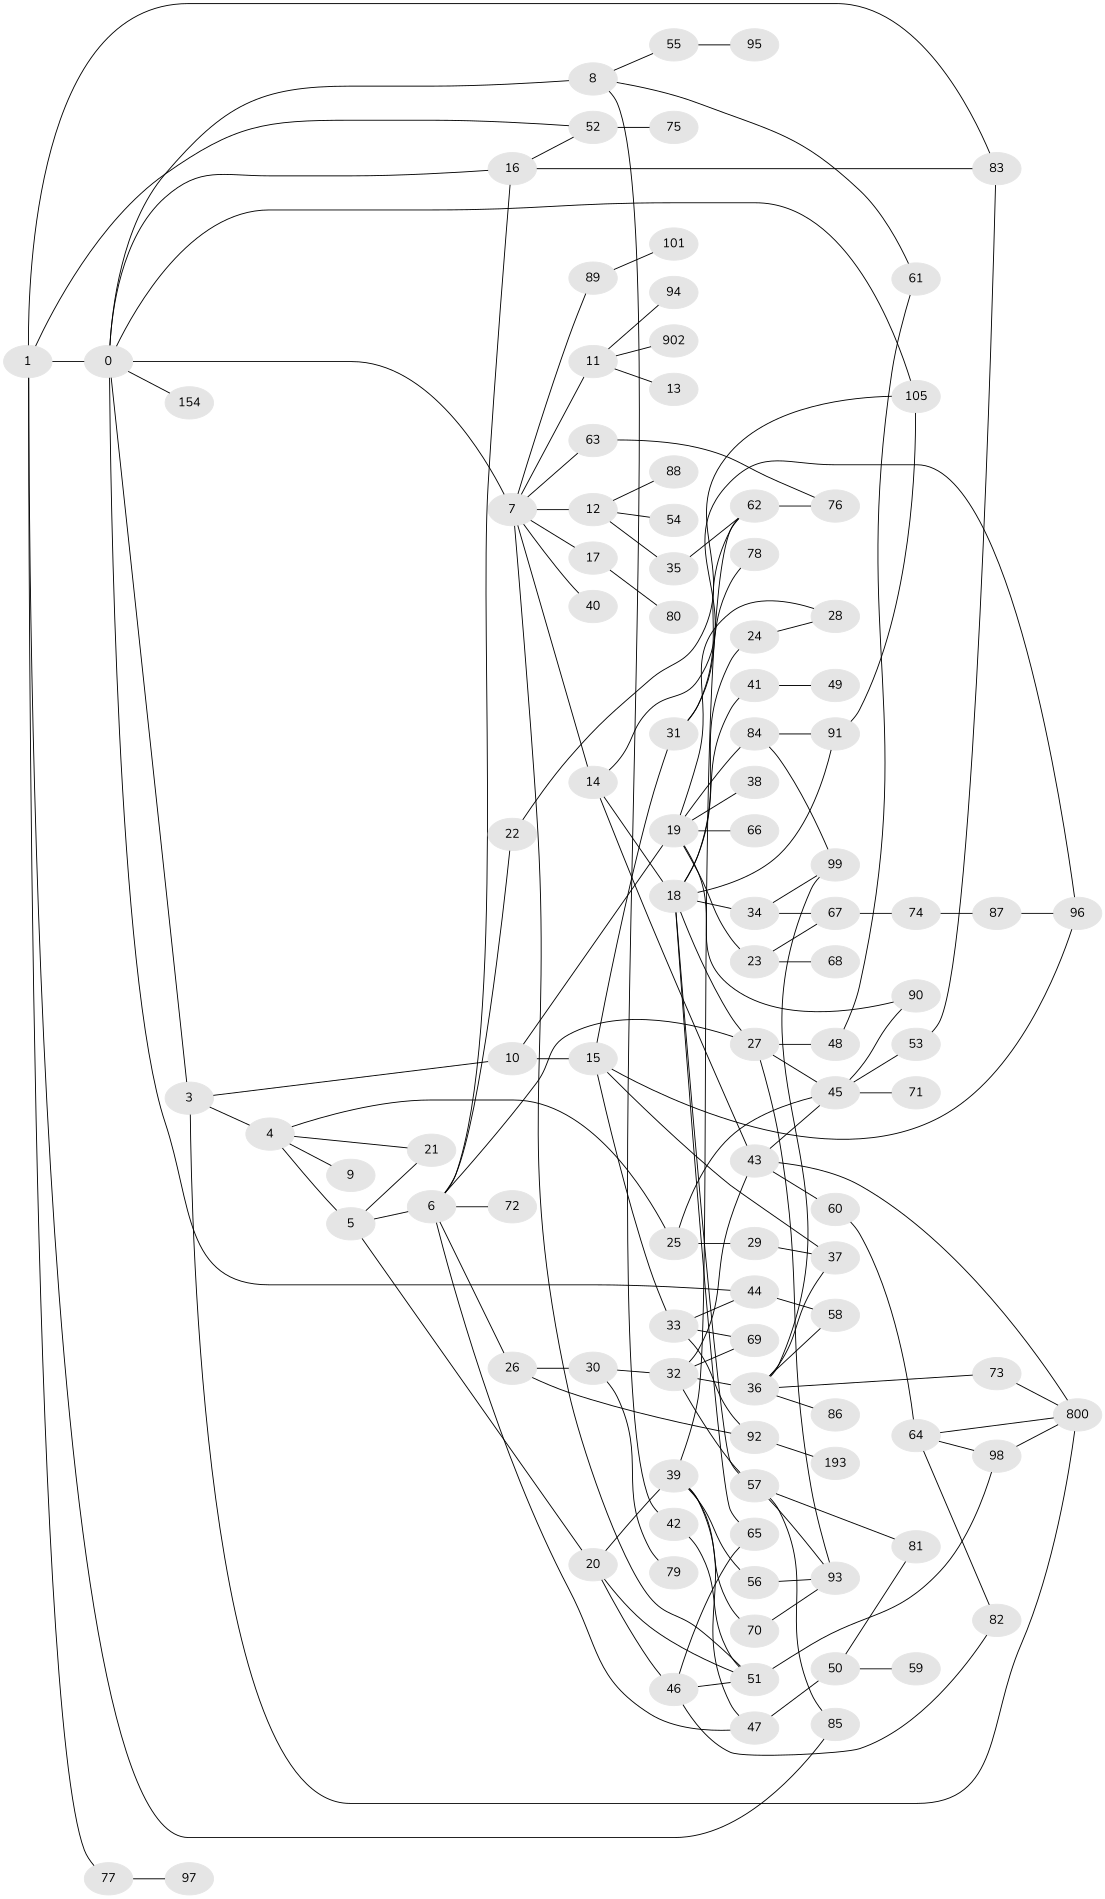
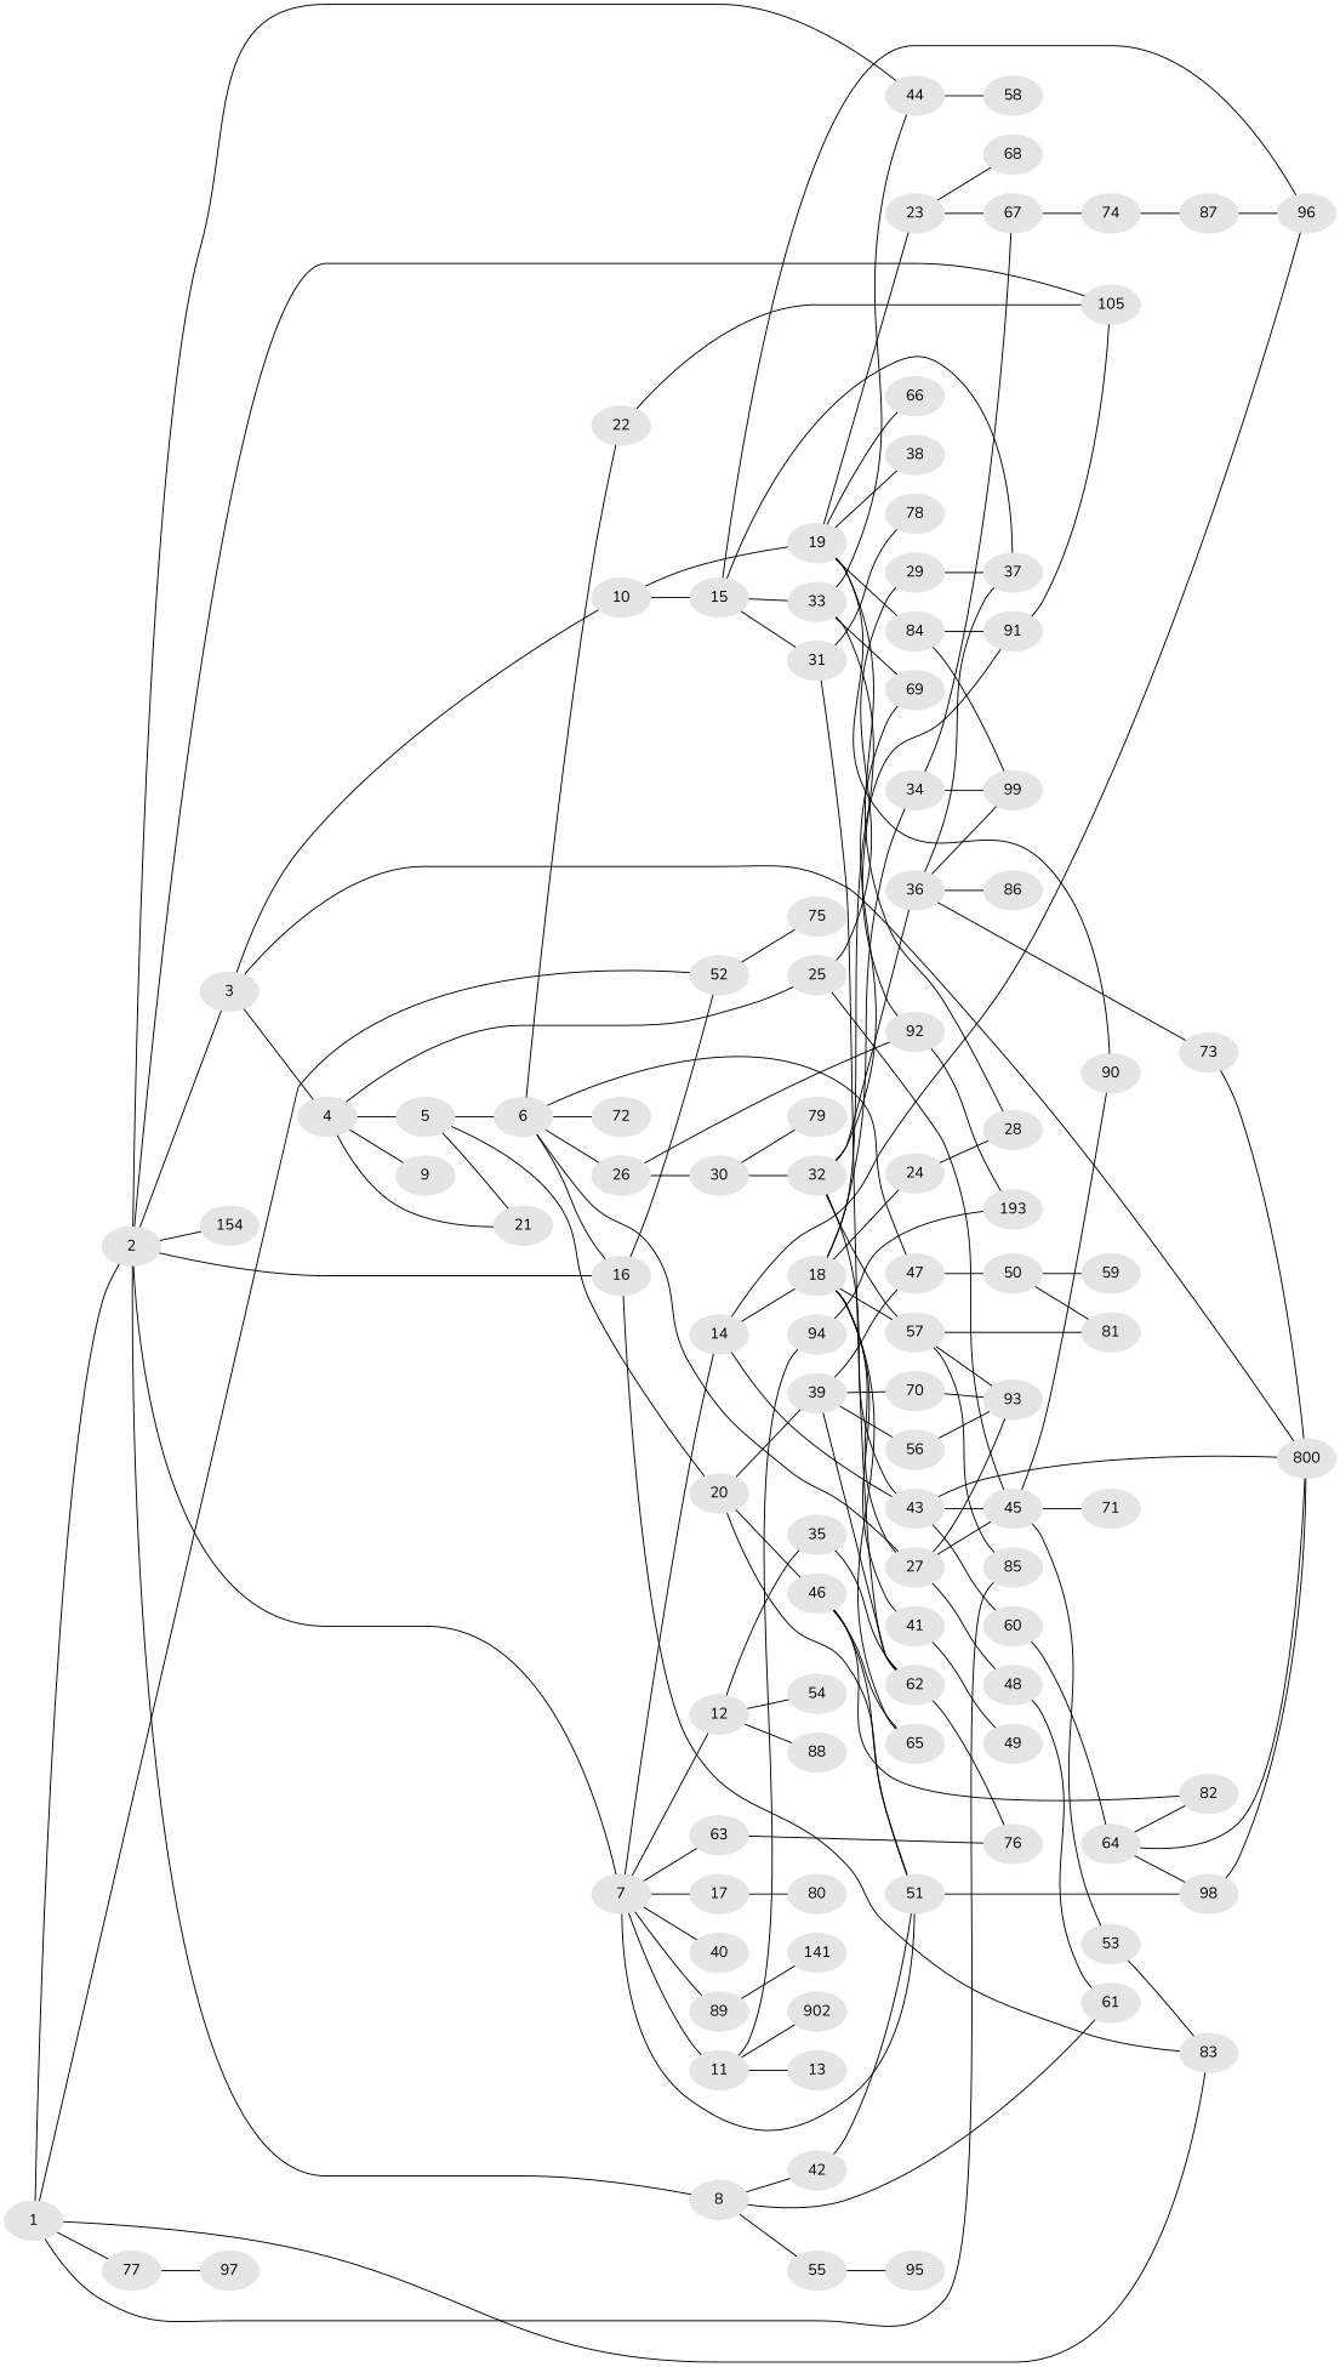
  graph {
    fontname=Nunito
    rankdir=LR
    node [color=gray90 fontname=Nunito style=filled]
    edge [fontname=Nunito]
    1
-   2 [label=0]
+   2
    52
    77
    83
    85
    3
    7
    8
    16
    44
    n12 [label=154]
    105
    75
    97
    4
    10
    n18 [label=800]
    11
    12
    14
    17
    40
    51
    63
    89
    42
    55
    61
    58
    5
    9
    21
    25
    15
    19
    6
    20
    29
    45
    22
    26
    27
    47
    72
    39
    46
    30
    92
    48
    93
    50
    13
    94
    n55 [label=902]
    35
    54
    88
    18
    43
    96
    80
    98
    76
-   101
+   101 [label=141]
    95
    31
    33
    37
    23
    28
    38
    66
    84
    90
    n76 [label=193]
    62
    24
    34
    41
    57
    65
    91
    60
    78
    69
    67
    99
    49
    81
    68
    56
    70
    82
    74
    53
    71
    32
    79
    36
    73
    86
    64
    59
    87
    1 -- 2
    1 -- 52
    1 -- 77
    1 -- 83
    1 -- 85
    2 -- 3
    2 -- 7
    2 -- 8
    2 -- 16
    2 -- 44
    2 -- n12
    2 -- 105
    52 -- 75
    77 -- 97
    3 -- 4
    3 -- 10
    3 -- n18
    7 -- 11
    7 -- 12
    7 -- 14
    7 -- 17
    7 -- 40
    7 -- 51
    7 -- 63
    7 -- 89
    8 -- 42
    8 -- 55
    8 -- 61
    16 -- 52
    16 -- 83
    44 -- 58
    4 -- 5
    4 -- 9
    4 -- 21
    4 -- 25
    10 -- 15
    10 -- 19
    11 -- 13
    11 -- 94
    11 -- n55
    12 -- 35
    12 -- 54
    12 -- 88
    14 -- 18
    14 -- 43
    14 -- 96
    17 -- 80
    51 -- 98
    63 -- 76
    89 -- 101
    42 -- 51
    55 -- 95
    5 -- 21
    5 -- 6
    5 -- 20
    25 -- 29
    25 -- 45
    15 -- 96
    15 -- 31
    15 -- 33
    15 -- 37
    19 -- 23
    19 -- 28
    19 -- 38
    19 -- 66
    19 -- 84
    19 -- 90
    6 -- 16
    6 -- 22
    6 -- 26
    6 -- 27
    6 -- 47
    6 -- 72
    20 -- 51
    20 -- 39
    20 -- 46
    29 -- 37
    45 -- 90
    45 -- 53
    45 -- 71
    22 -- 105
    26 -- 30
    26 -- 92
    27 -- 45
    27 -- 48
    27 -- 93
    47 -- 50
    39 -- 47
    39 -- 62
    39 -- 56
    39 -- 70
    46 -- 51
    46 -- 65
    46 -- 82
    30 -- 32
    30 -- 79
    92 -- n76
    48 -- 61
    50 -- 81
    50 -- 59
+   94 -- n76
    35 -- 62
    18 -- 27
    18 -- 24
    18 -- 34
    18 -- 41
    18 -- 57
    18 -- 65
    18 -- 91
    43 -- n18
    43 -- 45
    43 -- 60
    98 -- n18
    31 -- 62
    31 -- 78
    33 -- 44
    33 -- 92
    33 -- 69
    23 -- 67
    23 -- 68
    84 -- 91
    84 -- 99
    62 -- 76
    24 -- 28
    34 -- 67
    34 -- 99
    41 -- 49
    57 -- 85
    57 -- 93
    57 -- 81
    91 -- 105
    60 -- 64
    67 -- 74
    56 -- 93
    70 -- 93
    74 -- 87
    53 -- 83
    32 -- 43
    32 -- 57
    32 -- 69
    32 -- 36
-   36 -- 58
    36 -- 37
    36 -- 99
    36 -- 73
    36 -- 86
    73 -- n18
    64 -- n18
    64 -- 98
    64 -- 82
    87 -- 96
  }
